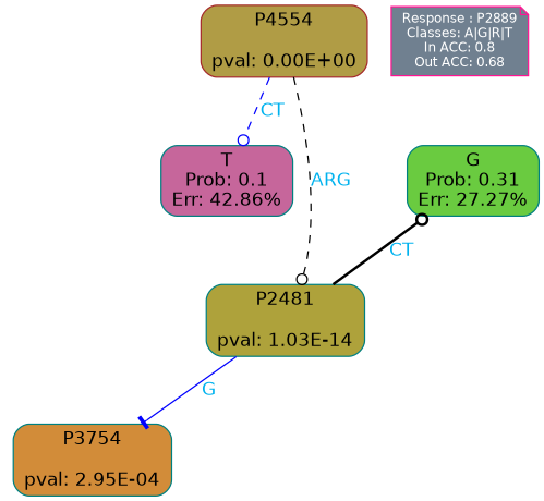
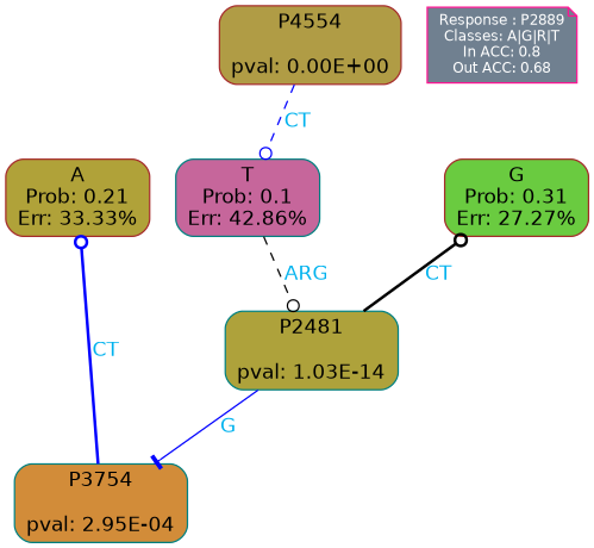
  digraph {
    ranksep=equally
    splines=polylines
    node [color=brown fontname=helvetica shape=box style="filled, rounded"]
    edge [arrowhead=odot color=blue fontcolor=deepskyblue2 fontname=helvetica style=dashed]
-   n1 [color=teal fillcolor="#6acb40" label="G\nProb: 0.31\nErr: 27.27%"]
+   n1 [fillcolor="#6acb40" label="G\nProb: 0.31\nErr: 27.27%"]
+   n2 [fillcolor="#b0a239" label="A\nProb: 0.21\nErr: 33.33%"]
    n3 [color=teal fillcolor="#c6669b" label="T\nProb: 0.1\nErr: 42.86%"]
    n4 [align=left color=deeppink fillcolor=slategray fontcolor=white fontsize=10 label="Response : P2889\nClasses: A|G|R|T\nIn ACC: 0.8\nOut ACC: 0.68\n" shape=note style=filled]
    n5 [fillcolor="#b09c45" label="P4554\n\npval: 0.00E+00"]
    n6 [color=teal fillcolor="#aea23b" label="P2481\n\npval: 1.03E-14"]
    n7 [color=teal fillcolor="#d28c39" label="P3754\n\npval: 2.95E-04"]
    subgraph sub_1 {
      rank=same
      n1
+     n2
      n3
    }
    subgraph sub_2 {
      rank=same
      n4
      n5
    }
    n5 -> n3 [label=CT]
-   n5 -> n6 [color=black label=ARG]
+   n3 -> n6 [color=black label=ARG]
    n6 -> n1 [color=black label=CT style=bold]
    n6 -> n7 [arrowhead=tee label=G style=solid]
+   n7 -> n2 [label=CT style=bold]
  }
